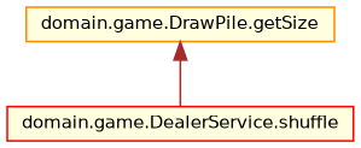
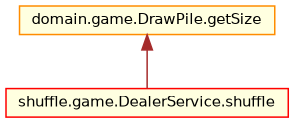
  digraph {
    rankdir=TB
    node [fillcolor=lightyellow fontname=Helvetica fontsize=10 shape=box style=filled]
    n1 [color=darkorange fontcolor=black height=0.2 label="domain.game.DrawPile.getSize" width=0.4]
-   n2 [color=red height=0.2 label="domain.game.DealerService.shuffle" width=0.4]
+   n2 [color=red height=0.2 label="shuffle.game.DealerService.shuffle" width=0.4]
    n1 -> n2 [color=brown dir=back fontname=Helvetica fontsize=10 labelfontname=Helvetica labelfontsize=10 style=solid]
  }
